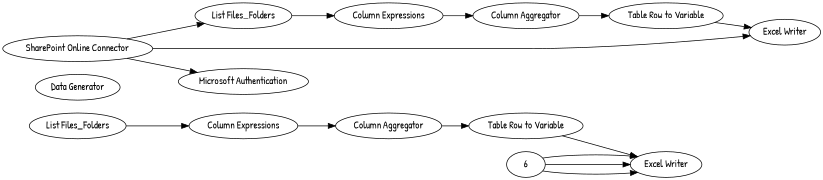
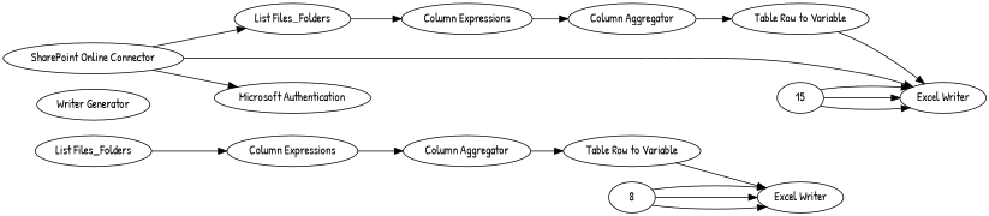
  digraph {
    fontname="Patrick Hand"
    rankdir=LR
    node [fontname="Patrick Hand"]
    edge [fontname="Patrick Hand"]
    n1 [label="List Files_Folders"]
    n2 [label="Column Expressions"]
    n3 [label="Column Aggregator"]
    n4 [label="Table Row to Variable"]
    n5 [label="Excel Writer"]
-   n6 [label="Data Generator"]
+   n6 [label="Writer Generator"]
    n7 [label="SharePoint Online Connector"]
    n8 [label="List Files_Folders"]
    n9 [label="Excel Writer"]
    n10 [label="Microsoft Authentication"]
    n11 [label="Column Expressions"]
    n12 [label="Table Row to Variable"]
    n13 [label="Column Aggregator"]
-   6
+   6 [label=8]
+   15
    n1 -> n2
    n2 -> n3
    n3 -> n4
    n4 -> n5
    n7 -> n8
    n7 -> n9
    n7 -> n10
    n8 -> n11
    n11 -> n13
    n12 -> n9
    n13 -> n12
    6 -> n5
    6 -> n5
    6 -> n5
+   15 -> n9
+   15 -> n9
+   15 -> n9
  }
